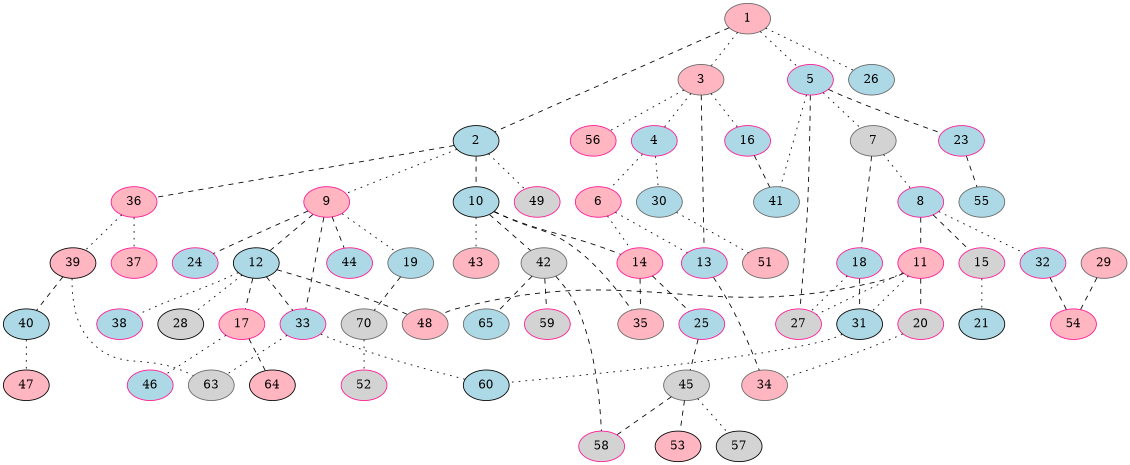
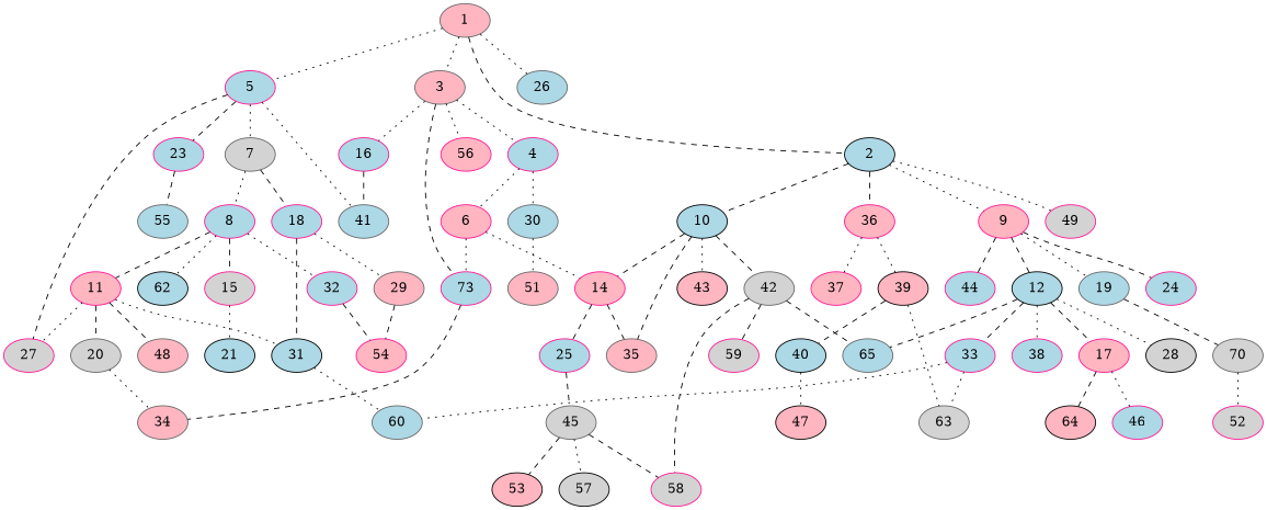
  graph {
    node [color=deeppink fillcolor=lightblue style=filled]
    edge [style=dashed]
    1 [color=gray40 fillcolor=lightpink]
    2 [color=black]
    3 [color=gray40 fillcolor=lightpink]
    5
    26 [color=gray40]
    9 [fillcolor=lightpink]
    10 [color=black]
    36 [fillcolor=lightpink]
    49 [fillcolor=lightgrey]
    4
-   13
+   13 [label=73]
    16
    56 [fillcolor=lightpink]
    7 [color=gray40 fillcolor=lightgrey]
    23
    27 [fillcolor=lightgrey]
    41 [color=gray40]
    12 [color=black]
    19 [color=gray40]
    24
    33
    44
    14 [fillcolor=lightpink]
    35 [color=gray40 fillcolor=lightpink]
    42 [color=gray40 fillcolor=lightgrey]
-   43 [color=gray40 fillcolor=lightpink]
+   43 [color=black fillcolor=lightpink]
    37 [fillcolor=lightpink]
    39 [color=black fillcolor=lightpink]
    6 [fillcolor=lightpink]
    30 [color=gray40]
    34 [color=gray40 fillcolor=lightpink]
    51 [color=gray40 fillcolor=lightpink]
    8
    18
    55 [color=gray40]
    25
    11 [fillcolor=lightpink]
    15 [fillcolor=lightgrey]
    32
+   62 [color=black]
    31 [color=black]
    29 [color=gray40 fillcolor=lightpink]
-   20 [fillcolor=lightgrey]
+   20 [color=gray40 fillcolor=lightgrey]
    48 [color=gray40 fillcolor=lightpink]
    21 [color=black]
    54 [fillcolor=lightpink]
    17 [fillcolor=lightpink]
    28 [color=black fillcolor=lightgrey]
    38
    n50 [color=gray40 fillcolor=lightgrey label=70]
-   60 [color=black]
+   60 [color=gray40]
    63 [color=gray40 fillcolor=lightgrey]
    58 [fillcolor=lightgrey]
    59 [fillcolor=lightgrey]
    65 [color=gray40]
    46
    64 [color=black fillcolor=lightpink]
    45 [color=gray40 fillcolor=lightgrey]
    52 [fillcolor=lightgrey]
    53 [color=black fillcolor=lightpink]
    57 [color=black fillcolor=lightgrey]
    40 [color=black]
    47 [color=black fillcolor=lightpink]
    1 -- 2
    1 -- 3 [style=dotted]
    1 -- 5 [style=dotted]
    1 -- 26 [style=dotted]
    2 -- 9 [style=dotted]
    2 -- 10
    2 -- 36
    2 -- 49 [style=dotted]
    3 -- 4 [style=dotted]
    3 -- 13
    3 -- 16 [style=dotted]
    3 -- 56 [style=dotted]
    5 -- 7 [style=dotted]
    5 -- 23
    5 -- 27
    5 -- 41 [style=dotted]
    9 -- 12
    9 -- 19 [style=dotted]
    9 -- 24
-   9 -- 33
    9 -- 44
    10 -- 14
    10 -- 35
    10 -- 42
    10 -- 43 [style=dotted]
    36 -- 37 [style=dotted]
    36 -- 39 [style=dotted]
    4 -- 6 [style=dotted]
    4 -- 30 [style=dotted]
    13 -- 34
    16 -- 41
    7 -- 8 [style=dotted]
    7 -- 18
    23 -- 55
    12 -- 33
-   12 -- 48
+   12 -- 65
    12 -- 17
    12 -- 28 [style=dotted]
    12 -- 38 [style=dotted]
    19 -- n50
    33 -- 60 [style=dotted]
    33 -- 63 [style=dotted]
    14 -- 35
    14 -- 25
    42 -- 58
    42 -- 59
    42 -- 65
    39 -- 63 [style=dotted]
    39 -- 40
    6 -- 13 [style=dotted]
    6 -- 14 [style=dotted]
    30 -- 51 [style=dotted]
    8 -- 11
    8 -- 15
    8 -- 32 [style=dotted]
+   8 -- 62 [style=dotted]
    18 -- 31
-   18 -- 27 [style=dotted]
+   18 -- 29 [style=dotted]
    25 -- 45
    11 -- 27 [style=dotted]
    11 -- 31 [style=dotted]
    11 -- 20
    11 -- 48
    15 -- 21 [style=dotted]
    32 -- 54
    31 -- 60 [style=dotted]
    29 -- 54
    20 -- 34 [style=dotted]
    17 -- 46 [style=dotted]
    17 -- 64
    n50 -- 52 [style=dotted]
    45 -- 58
    45 -- 53
    45 -- 57 [style=dotted]
    40 -- 47 [style=dotted]
  }
